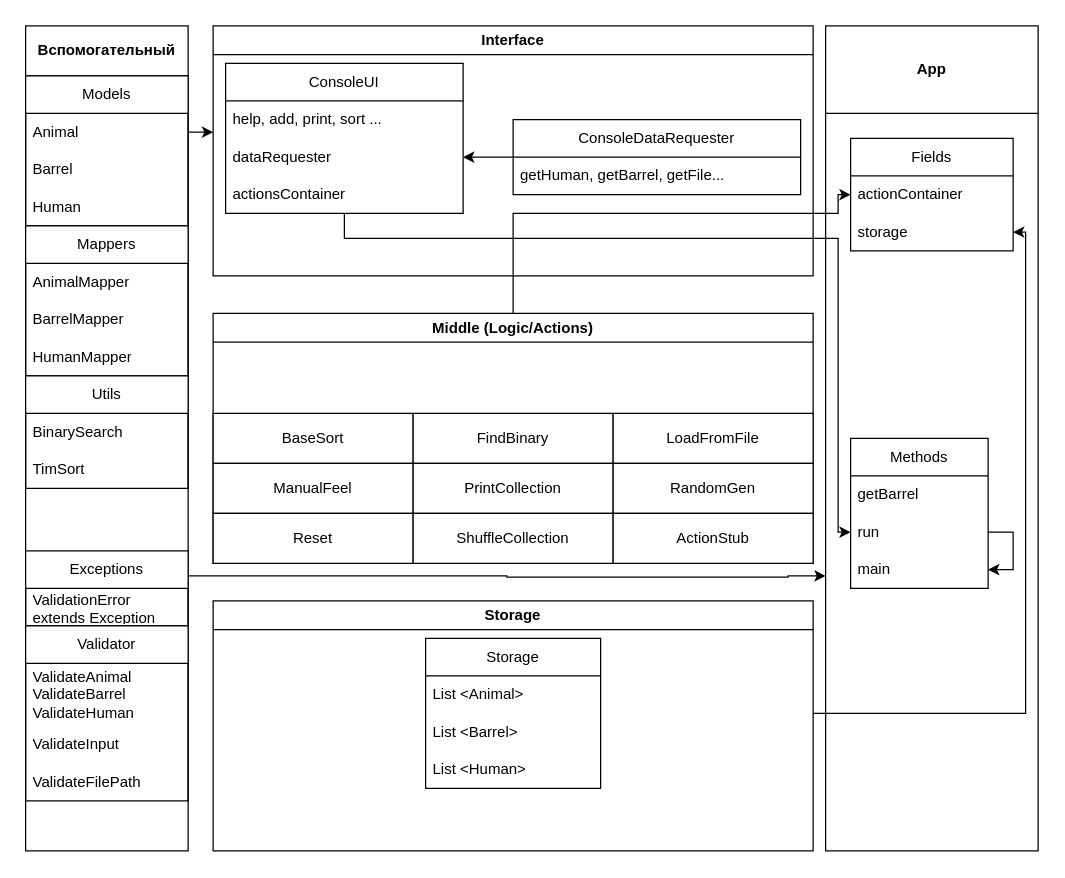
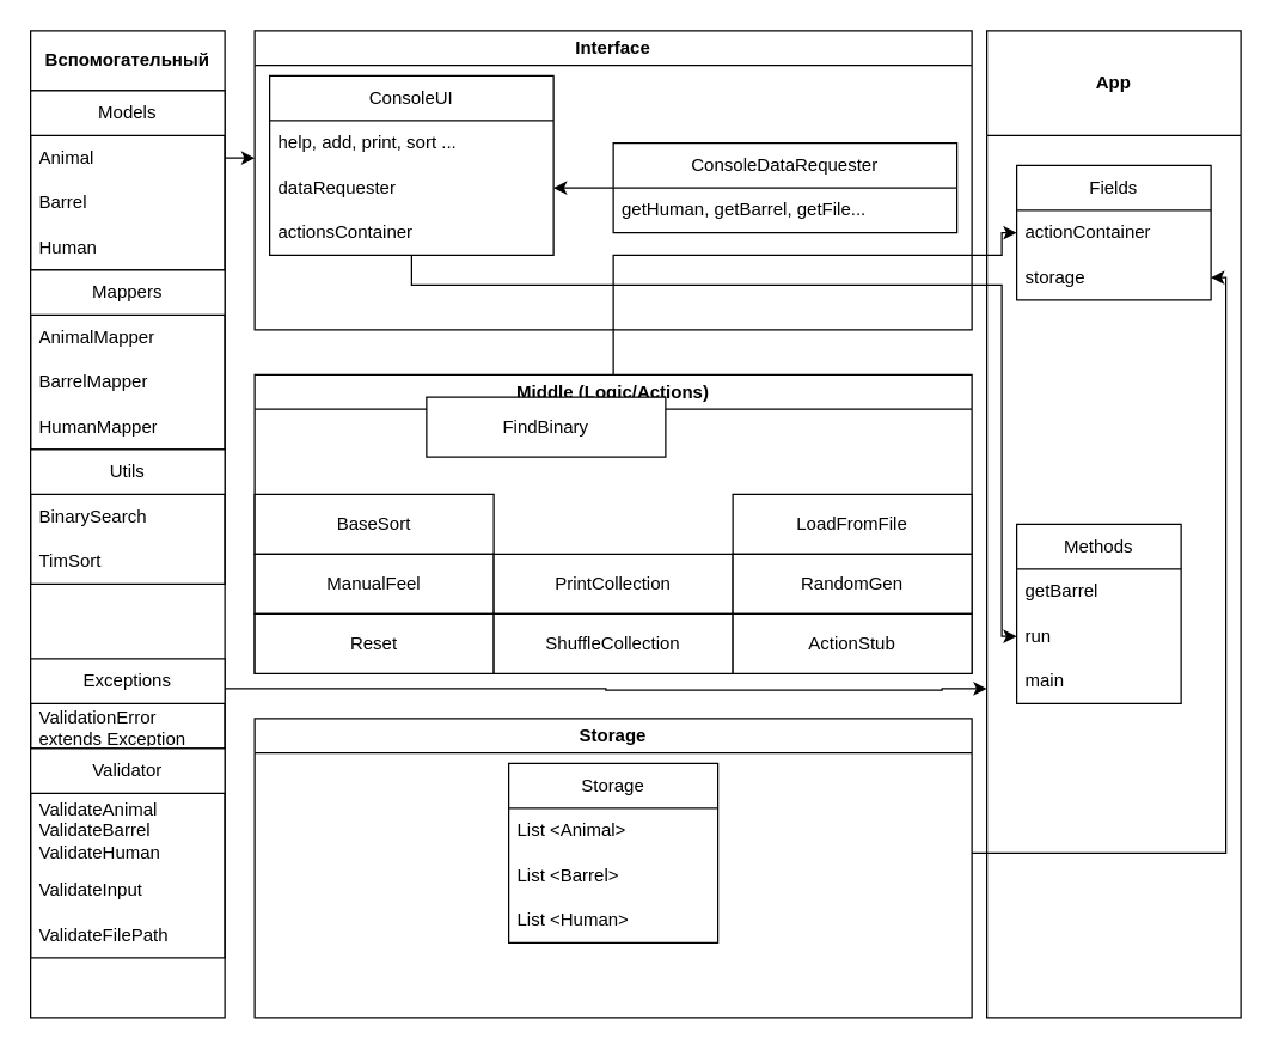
  <mxCell id="0" />
  <mxCell id="1" parent="0" />
  <mxCell id="2" style="edgeStyle=orthogonalEdgeStyle;rounded=0;orthogonalLoop=1;jettySize=auto;html=1;entryX=1;entryY=0.5;entryDx=0;entryDy=0;" edge="1" parent="1" source="3" target="50"><mxGeometry relative="1" as="geometry"><Array as="points"><mxPoint x="820" y="570" /><mxPoint x="820" y="185" /></Array></mxGeometry></mxCell>
  <mxCell id="3" value="Storage" style="swimlane;whiteSpace=wrap;html=1;" vertex="1" parent="1"><mxGeometry x="170" y="480" width="480" height="200" as="geometry" /></mxCell>
  <mxCell id="4" value="Storage" style="swimlane;fontStyle=0;childLayout=stackLayout;horizontal=1;startSize=30;horizontalStack=0;resizeParent=1;resizeParentMax=0;resizeLast=0;collapsible=1;marginBottom=0;whiteSpace=wrap;html=1;" vertex="1" parent="3"><mxGeometry x="170" y="30" width="140" height="120" as="geometry" /></mxCell>
  <mxCell id="5" value="List &amp;lt;Animal&amp;gt;" style="text;strokeColor=none;fillColor=none;align=left;verticalAlign=middle;spacingLeft=4;spacingRight=4;overflow=hidden;points=[[0,0.5],[1,0.5]];portConstraint=eastwest;rotatable=0;whiteSpace=wrap;html=1;" vertex="1" parent="4"><mxGeometry y="30" width="140" height="30" as="geometry" /></mxCell>
  <mxCell id="6" value="List &amp;lt;Barrel&amp;gt;" style="text;strokeColor=none;fillColor=none;align=left;verticalAlign=middle;spacingLeft=4;spacingRight=4;overflow=hidden;points=[[0,0.5],[1,0.5]];portConstraint=eastwest;rotatable=0;whiteSpace=wrap;html=1;" vertex="1" parent="4"><mxGeometry y="60" width="140" height="30" as="geometry" /></mxCell>
  <mxCell id="7" value="List &amp;lt;Human&amp;gt;" style="text;strokeColor=none;fillColor=none;align=left;verticalAlign=middle;spacingLeft=4;spacingRight=4;overflow=hidden;points=[[0,0.5],[1,0.5]];portConstraint=eastwest;rotatable=0;whiteSpace=wrap;html=1;" vertex="1" parent="4"><mxGeometry y="90" width="140" height="30" as="geometry" /></mxCell>
  <mxCell id="8" style="edgeStyle=orthogonalEdgeStyle;rounded=0;orthogonalLoop=1;jettySize=auto;html=1;entryX=0;entryY=0.5;entryDx=0;entryDy=0;" edge="1" parent="1" source="9" target="49"><mxGeometry relative="1" as="geometry"><Array as="points"><mxPoint x="410" y="170" /><mxPoint x="670" y="170" /><mxPoint x="670" y="155" /></Array></mxGeometry></mxCell>
  <mxCell id="9" value="Middle (Logic/Actions)" style="swimlane;whiteSpace=wrap;html=1;" vertex="1" parent="1"><mxGeometry x="170" y="250" width="480" height="200" as="geometry" /></mxCell>
  <mxCell id="10" value="BaseSort" style="rounded=0;whiteSpace=wrap;html=1;" vertex="1" parent="9"><mxGeometry y="80" width="160" height="40" as="geometry" /></mxCell>
- <mxCell id="11" value="FindBinary" style="rounded=0;whiteSpace=wrap;html=1;" vertex="1" parent="9"><mxGeometry x="160" y="80" width="160" height="40" as="geometry" /></mxCell>
+ <mxCell id="11" value="FindBinary" style="rounded=0;whiteSpace=wrap;html=1;" vertex="1" parent="9"><mxGeometry x="115" y="15" width="160" height="40" as="geometry" /></mxCell>
  <mxCell id="12" value="LoadFromFile" style="rounded=0;whiteSpace=wrap;html=1;" vertex="1" parent="9"><mxGeometry x="320" y="80" width="160" height="40" as="geometry" /></mxCell>
  <mxCell id="13" value="ManualFeel" style="rounded=0;whiteSpace=wrap;html=1;" vertex="1" parent="9"><mxGeometry y="120" width="160" height="40" as="geometry" /></mxCell>
  <mxCell id="14" value="PrintCollection" style="rounded=0;whiteSpace=wrap;html=1;" vertex="1" parent="9"><mxGeometry x="160" y="120" width="160" height="40" as="geometry" /></mxCell>
  <mxCell id="15" value="RandomGen" style="rounded=0;whiteSpace=wrap;html=1;" vertex="1" parent="9"><mxGeometry x="320" y="120" width="160" height="40" as="geometry" /></mxCell>
  <mxCell id="16" value="Reset" style="rounded=0;whiteSpace=wrap;html=1;" vertex="1" parent="9"><mxGeometry y="160" width="160" height="40" as="geometry" /></mxCell>
  <mxCell id="17" value="ShuffleCollection" style="rounded=0;whiteSpace=wrap;html=1;" vertex="1" parent="9"><mxGeometry x="160" y="160" width="160" height="40" as="geometry" /></mxCell>
  <mxCell id="18" value="ActionStub" style="rounded=0;whiteSpace=wrap;html=1;" vertex="1" parent="9"><mxGeometry x="320" y="160" width="160" height="40" as="geometry" /></mxCell>
  <mxCell id="19" value="Interface" style="swimlane;whiteSpace=wrap;html=1;" vertex="1" parent="1"><mxGeometry x="170" y="20" width="480" height="200" as="geometry" /></mxCell>
  <mxCell id="20" value="ConsoleUI" style="swimlane;fontStyle=0;childLayout=stackLayout;horizontal=1;startSize=30;horizontalStack=0;resizeParent=1;resizeParentMax=0;resizeLast=0;collapsible=1;marginBottom=0;whiteSpace=wrap;html=1;" vertex="1" parent="19"><mxGeometry x="10" y="30" width="190" height="120" as="geometry" /></mxCell>
  <mxCell id="21" value="help, add, print, sort ..." style="text;strokeColor=none;fillColor=none;align=left;verticalAlign=middle;spacingLeft=4;spacingRight=4;overflow=hidden;points=[[0,0.5],[1,0.5]];portConstraint=eastwest;rotatable=0;whiteSpace=wrap;html=1;" vertex="1" parent="20"><mxGeometry y="30" width="190" height="30" as="geometry" /></mxCell>
  <mxCell id="22" value="dataRequester" style="text;strokeColor=none;fillColor=none;align=left;verticalAlign=middle;spacingLeft=4;spacingRight=4;overflow=hidden;points=[[0,0.5],[1,0.5]];portConstraint=eastwest;rotatable=0;whiteSpace=wrap;html=1;" vertex="1" parent="20"><mxGeometry y="60" width="190" height="30" as="geometry" /></mxCell>
  <mxCell id="23" value="actionsContainer" style="text;strokeColor=none;fillColor=none;align=left;verticalAlign=middle;spacingLeft=4;spacingRight=4;overflow=hidden;points=[[0,0.5],[1,0.5]];portConstraint=eastwest;rotatable=0;whiteSpace=wrap;html=1;" vertex="1" parent="20"><mxGeometry y="90" width="190" height="30" as="geometry" /></mxCell>
  <mxCell id="24" style="edgeStyle=orthogonalEdgeStyle;rounded=0;orthogonalLoop=1;jettySize=auto;html=1;entryX=1;entryY=0.5;entryDx=0;entryDy=0;" edge="1" parent="1" source="25" target="22"><mxGeometry relative="1" as="geometry" /></mxCell>
  <mxCell id="25" value="ConsoleDataRequester" style="swimlane;fontStyle=0;childLayout=stackLayout;horizontal=1;startSize=30;horizontalStack=0;resizeParent=1;resizeParentMax=0;resizeLast=0;collapsible=1;marginBottom=0;whiteSpace=wrap;html=1;" vertex="1" parent="1"><mxGeometry x="410" y="95" width="230" height="60" as="geometry" /></mxCell>
  <mxCell id="26" value="getHuman, getBarrel, getFile..." style="text;strokeColor=none;fillColor=none;align=left;verticalAlign=middle;spacingLeft=4;spacingRight=4;overflow=hidden;points=[[0,0.5],[1,0.5]];portConstraint=eastwest;rotatable=0;whiteSpace=wrap;html=1;" vertex="1" parent="25"><mxGeometry y="30" width="230" height="30" as="geometry" /></mxCell>
  <mxCell id="27" value="Вспомогательный" style="swimlane;whiteSpace=wrap;html=1;startSize=40;" vertex="1" parent="1"><mxGeometry x="20" y="20" width="130" height="660" as="geometry" /></mxCell>
  <mxCell id="28" value="Models" style="swimlane;fontStyle=0;childLayout=stackLayout;horizontal=1;startSize=30;horizontalStack=0;resizeParent=1;resizeParentMax=0;resizeLast=0;collapsible=1;marginBottom=0;whiteSpace=wrap;html=1;" vertex="1" parent="27"><mxGeometry y="40" width="130" height="120" as="geometry" /></mxCell>
  <mxCell id="29" style="edgeStyle=orthogonalEdgeStyle;rounded=0;orthogonalLoop=1;jettySize=auto;html=1;" edge="1" parent="28" source="30"><mxGeometry relative="1" as="geometry"><mxPoint x="150.0" y="45" as="targetPoint" /></mxGeometry></mxCell>
  <mxCell id="30" value="Animal" style="text;strokeColor=none;fillColor=none;align=left;verticalAlign=middle;spacingLeft=4;spacingRight=4;overflow=hidden;points=[[0,0.5],[1,0.5]];portConstraint=eastwest;rotatable=0;whiteSpace=wrap;html=1;" vertex="1" parent="28"><mxGeometry y="30" width="130" height="30" as="geometry" /></mxCell>
  <mxCell id="31" value="Barrel" style="text;strokeColor=none;fillColor=none;align=left;verticalAlign=middle;spacingLeft=4;spacingRight=4;overflow=hidden;points=[[0,0.5],[1,0.5]];portConstraint=eastwest;rotatable=0;whiteSpace=wrap;html=1;" vertex="1" parent="28"><mxGeometry y="60" width="130" height="30" as="geometry" /></mxCell>
  <mxCell id="32" value="Human" style="text;strokeColor=none;fillColor=none;align=left;verticalAlign=middle;spacingLeft=4;spacingRight=4;overflow=hidden;points=[[0,0.5],[1,0.5]];portConstraint=eastwest;rotatable=0;whiteSpace=wrap;html=1;" vertex="1" parent="28"><mxGeometry y="90" width="130" height="30" as="geometry" /></mxCell>
  <mxCell id="33" value="Mappers" style="swimlane;fontStyle=0;childLayout=stackLayout;horizontal=1;startSize=30;horizontalStack=0;resizeParent=1;resizeParentMax=0;resizeLast=0;collapsible=1;marginBottom=0;whiteSpace=wrap;html=1;" vertex="1" parent="27"><mxGeometry y="160" width="130" height="120" as="geometry" /></mxCell>
  <mxCell id="34" value="AnimalMapper" style="text;strokeColor=none;fillColor=none;align=left;verticalAlign=middle;spacingLeft=4;spacingRight=4;overflow=hidden;points=[[0,0.5],[1,0.5]];portConstraint=eastwest;rotatable=0;whiteSpace=wrap;html=1;" vertex="1" parent="33"><mxGeometry y="30" width="130" height="30" as="geometry" /></mxCell>
  <mxCell id="35" value="BarrelMapper" style="text;strokeColor=none;fillColor=none;align=left;verticalAlign=middle;spacingLeft=4;spacingRight=4;overflow=hidden;points=[[0,0.5],[1,0.5]];portConstraint=eastwest;rotatable=0;whiteSpace=wrap;html=1;" vertex="1" parent="33"><mxGeometry y="60" width="130" height="30" as="geometry" /></mxCell>
  <mxCell id="36" value="HumanMapper" style="text;strokeColor=none;fillColor=none;align=left;verticalAlign=middle;spacingLeft=4;spacingRight=4;overflow=hidden;points=[[0,0.5],[1,0.5]];portConstraint=eastwest;rotatable=0;whiteSpace=wrap;html=1;" vertex="1" parent="33"><mxGeometry y="90" width="130" height="30" as="geometry" /></mxCell>
  <mxCell id="37" value="Utils" style="swimlane;fontStyle=0;childLayout=stackLayout;horizontal=1;startSize=30;horizontalStack=0;resizeParent=1;resizeParentMax=0;resizeLast=0;collapsible=1;marginBottom=0;whiteSpace=wrap;html=1;" vertex="1" parent="27"><mxGeometry y="280" width="130" height="90" as="geometry" /></mxCell>
  <mxCell id="38" value="BinarySearch" style="text;strokeColor=none;fillColor=none;align=left;verticalAlign=middle;spacingLeft=4;spacingRight=4;overflow=hidden;points=[[0,0.5],[1,0.5]];portConstraint=eastwest;rotatable=0;whiteSpace=wrap;html=1;" vertex="1" parent="37"><mxGeometry y="30" width="130" height="30" as="geometry" /></mxCell>
  <mxCell id="39" value="TimSort" style="text;strokeColor=none;fillColor=none;align=left;verticalAlign=middle;spacingLeft=4;spacingRight=4;overflow=hidden;points=[[0,0.5],[1,0.5]];portConstraint=eastwest;rotatable=0;whiteSpace=wrap;html=1;" vertex="1" parent="37"><mxGeometry y="60" width="130" height="30" as="geometry" /></mxCell>
  <mxCell id="40" style="edgeStyle=orthogonalEdgeStyle;rounded=0;orthogonalLoop=1;jettySize=auto;html=1;" edge="1" parent="27" source="41"><mxGeometry relative="1" as="geometry"><mxPoint x="640" y="440" as="targetPoint" /><Array as="points"><mxPoint x="385" y="440" /><mxPoint x="385" y="441" /><mxPoint x="610" y="441" /><mxPoint x="610" y="440" /></Array></mxGeometry></mxCell>
  <mxCell id="41" value="Exceptions" style="swimlane;fontStyle=0;childLayout=stackLayout;horizontal=1;startSize=30;horizontalStack=0;resizeParent=1;resizeParentMax=0;resizeLast=0;collapsible=1;marginBottom=0;whiteSpace=wrap;html=1;" vertex="1" parent="27"><mxGeometry y="420" width="130" height="60" as="geometry" /></mxCell>
  <mxCell id="42" value="ValidationError extends Exception" style="text;strokeColor=none;fillColor=none;align=left;verticalAlign=middle;spacingLeft=4;spacingRight=4;overflow=hidden;points=[[0,0.5],[1,0.5]];portConstraint=eastwest;rotatable=0;whiteSpace=wrap;html=1;" vertex="1" parent="41"><mxGeometry y="30" width="130" height="30" as="geometry" /></mxCell>
  <mxCell id="43" value="Validator" style="swimlane;fontStyle=0;childLayout=stackLayout;horizontal=1;startSize=30;horizontalStack=0;resizeParent=1;resizeParentMax=0;resizeLast=0;collapsible=1;marginBottom=0;whiteSpace=wrap;html=1;" vertex="1" parent="27"><mxGeometry y="480" width="130" height="140" as="geometry" /></mxCell>
  <mxCell id="44" value="ValidateAnimal ValidateBarrel ValidateHuman" style="text;strokeColor=none;fillColor=none;align=left;verticalAlign=middle;spacingLeft=4;spacingRight=4;overflow=hidden;points=[[0,0.5],[1,0.5]];portConstraint=eastwest;rotatable=0;whiteSpace=wrap;html=1;" vertex="1" parent="43"><mxGeometry y="30" width="130" height="50" as="geometry" /></mxCell>
  <mxCell id="45" value="ValidateInput" style="text;strokeColor=none;fillColor=none;align=left;verticalAlign=middle;spacingLeft=4;spacingRight=4;overflow=hidden;points=[[0,0.5],[1,0.5]];portConstraint=eastwest;rotatable=0;whiteSpace=wrap;html=1;" vertex="1" parent="43"><mxGeometry y="80" width="130" height="30" as="geometry" /></mxCell>
  <mxCell id="46" value="ValidateFilePath" style="text;strokeColor=none;fillColor=none;align=left;verticalAlign=middle;spacingLeft=4;spacingRight=4;overflow=hidden;points=[[0,0.5],[1,0.5]];portConstraint=eastwest;rotatable=0;whiteSpace=wrap;html=1;" vertex="1" parent="43"><mxGeometry y="110" width="130" height="30" as="geometry" /></mxCell>
  <mxCell id="47" value="App" style="swimlane;whiteSpace=wrap;html=1;startSize=70;" vertex="1" parent="1"><mxGeometry x="660" y="20" width="170" height="660" as="geometry" /></mxCell>
  <mxCell id="48" value="Fields" style="swimlane;fontStyle=0;childLayout=stackLayout;horizontal=1;startSize=30;horizontalStack=0;resizeParent=1;resizeParentMax=0;resizeLast=0;collapsible=1;marginBottom=0;whiteSpace=wrap;html=1;" vertex="1" parent="47"><mxGeometry x="20" y="90" width="130" height="90" as="geometry" /></mxCell>
  <mxCell id="49" value="actionContainer" style="text;strokeColor=none;fillColor=none;align=left;verticalAlign=middle;spacingLeft=4;spacingRight=4;overflow=hidden;points=[[0,0.5],[1,0.5]];portConstraint=eastwest;rotatable=0;whiteSpace=wrap;html=1;" vertex="1" parent="48"><mxGeometry y="30" width="130" height="30" as="geometry" /></mxCell>
  <mxCell id="50" value="storage" style="text;strokeColor=none;fillColor=none;align=left;verticalAlign=middle;spacingLeft=4;spacingRight=4;overflow=hidden;points=[[0,0.5],[1,0.5]];portConstraint=eastwest;rotatable=0;whiteSpace=wrap;html=1;" vertex="1" parent="48"><mxGeometry y="60" width="130" height="30" as="geometry" /></mxCell>
  <mxCell id="51" value="Methods" style="swimlane;fontStyle=0;childLayout=stackLayout;horizontal=1;startSize=30;horizontalStack=0;resizeParent=1;resizeParentMax=0;resizeLast=0;collapsible=1;marginBottom=0;whiteSpace=wrap;html=1;" vertex="1" parent="47"><mxGeometry x="20" y="330" width="110" height="120" as="geometry" /></mxCell>
  <mxCell id="52" value="getBarrel" style="text;strokeColor=none;fillColor=none;align=left;verticalAlign=middle;spacingLeft=4;spacingRight=4;overflow=hidden;points=[[0,0.5],[1,0.5]];portConstraint=eastwest;rotatable=0;whiteSpace=wrap;html=1;" vertex="1" parent="51"><mxGeometry y="30" width="110" height="30" as="geometry" /></mxCell>
- <mxCell id="53" style="edgeStyle=orthogonalEdgeStyle;rounded=0;orthogonalLoop=1;jettySize=auto;html=1;entryX=1;entryY=0.5;entryDx=0;entryDy=0;" edge="1" parent="51" source="54" target="55"><mxGeometry relative="1" as="geometry"><Array as="points"><mxPoint x="130" y="75" /><mxPoint x="130" y="105" /></Array></mxGeometry></mxCell>
  <mxCell id="54" value="run" style="text;strokeColor=none;fillColor=none;align=left;verticalAlign=middle;spacingLeft=4;spacingRight=4;overflow=hidden;points=[[0,0.5],[1,0.5]];portConstraint=eastwest;rotatable=0;whiteSpace=wrap;html=1;" vertex="1" parent="51"><mxGeometry y="60" width="110" height="30" as="geometry" /></mxCell>
  <mxCell id="55" value="main" style="text;strokeColor=none;fillColor=none;align=left;verticalAlign=middle;spacingLeft=4;spacingRight=4;overflow=hidden;points=[[0,0.5],[1,0.5]];portConstraint=eastwest;rotatable=0;whiteSpace=wrap;html=1;" vertex="1" parent="51"><mxGeometry y="90" width="110" height="30" as="geometry" /></mxCell>
  <mxCell id="56" style="edgeStyle=orthogonalEdgeStyle;rounded=0;orthogonalLoop=1;jettySize=auto;html=1;entryX=0;entryY=0.5;entryDx=0;entryDy=0;" edge="1" parent="1" source="20" target="54"><mxGeometry relative="1" as="geometry"><Array as="points"><mxPoint x="275" y="190" /><mxPoint x="670" y="190" /><mxPoint x="670" y="425" /></Array></mxGeometry></mxCell>
